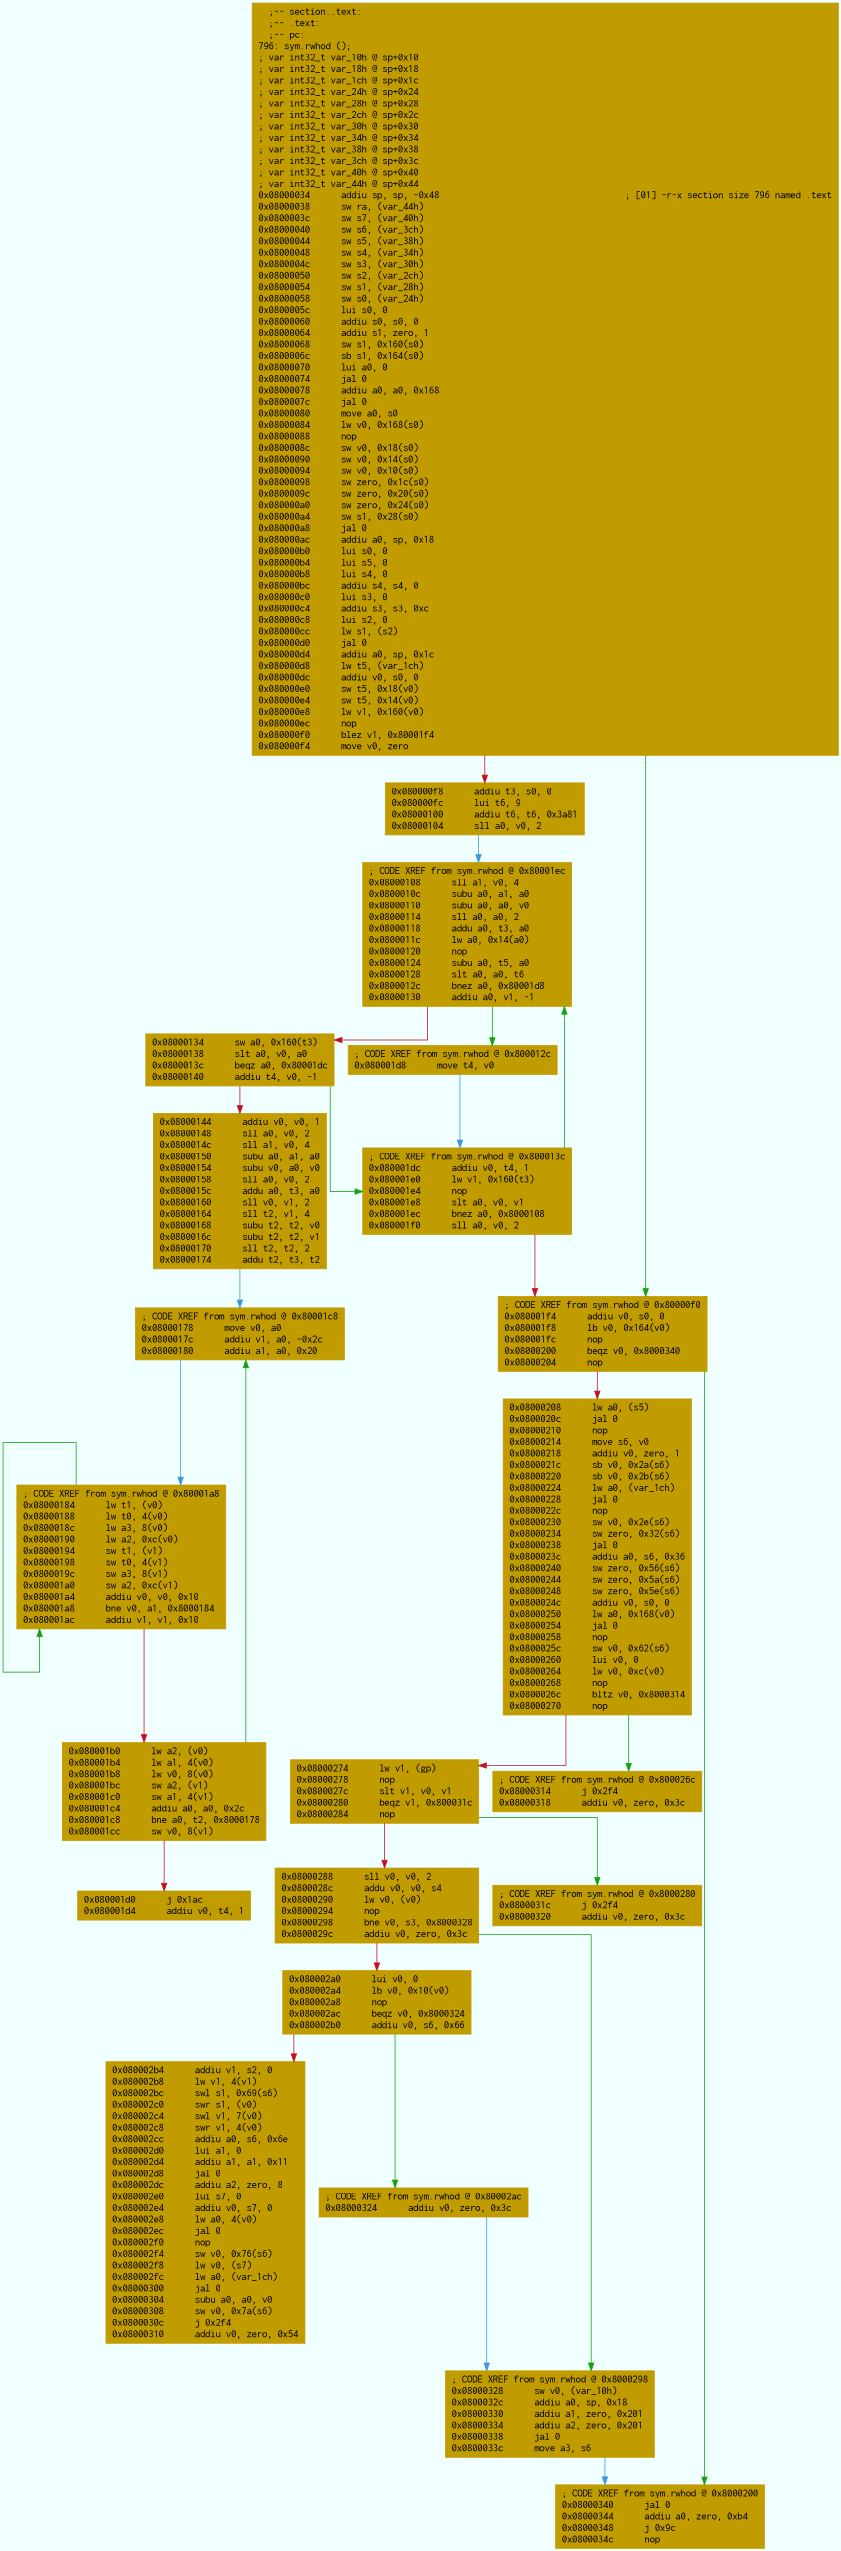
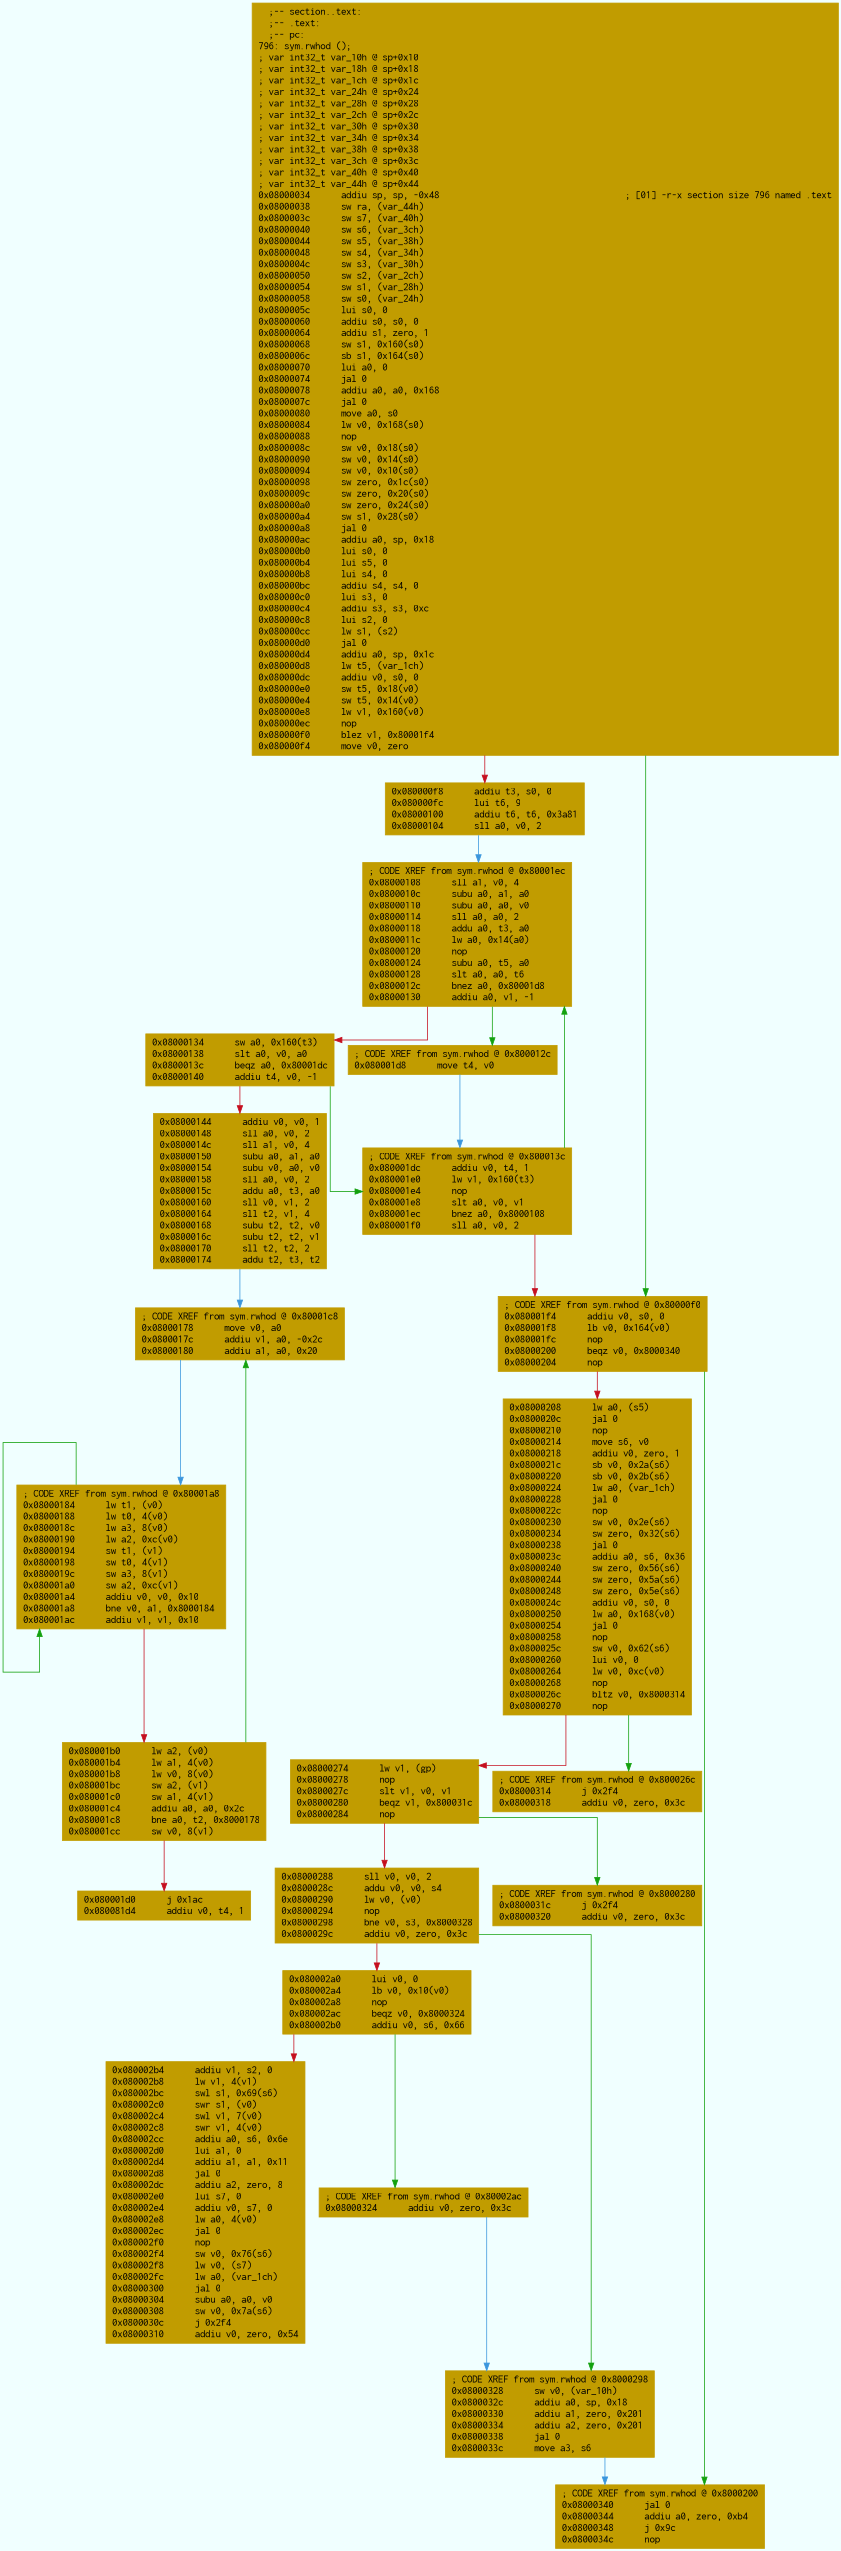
  digraph {
    bgcolor=azure
    fontname=Courier
    fontsize=8
    splines=ortho
    node [color="#c19c00" fillcolor="#c19c00" fontname=Courier shape=box style=filled]
    edge [arrowhead=normal color="#c50f1f"]
    n1 [label="  ;-- section..text:\l  ;-- .text:\l  ;-- pc:\l796: sym.rwhod ();\l; var int32_t var_10h @ sp+0x10\l; var int32_t var_18h @ sp+0x18\l; var int32_t var_1ch @ sp+0x1c\l; var int32_t var_24h @ sp+0x24\l; var int32_t var_28h @ sp+0x28\l; var int32_t var_2ch @ sp+0x2c\l; var int32_t var_30h @ sp+0x30\l; var int32_t var_34h @ sp+0x34\l; var int32_t var_38h @ sp+0x38\l; var int32_t var_3ch @ sp+0x3c\l; var int32_t var_40h @ sp+0x40\l; var int32_t var_44h @ sp+0x44\l0x08000034      addiu sp, sp, -0x48                                    ; [01] -r-x section size 796 named .text\l0x08000038      sw ra, (var_44h)\l0x0800003c      sw s7, (var_40h)\l0x08000040      sw s6, (var_3ch)\l0x08000044      sw s5, (var_38h)\l0x08000048      sw s4, (var_34h)\l0x0800004c      sw s3, (var_30h)\l0x08000050      sw s2, (var_2ch)\l0x08000054      sw s1, (var_28h)\l0x08000058      sw s0, (var_24h)\l0x0800005c      lui s0, 0\l0x08000060      addiu s0, s0, 0\l0x08000064      addiu s1, zero, 1\l0x08000068      sw s1, 0x160(s0)\l0x0800006c      sb s1, 0x164(s0)\l0x08000070      lui a0, 0\l0x08000074      jal 0\l0x08000078      addiu a0, a0, 0x168\l0x0800007c      jal 0\l0x08000080      move a0, s0\l0x08000084      lw v0, 0x168(s0)\l0x08000088      nop\l0x0800008c      sw v0, 0x18(s0)\l0x08000090      sw v0, 0x14(s0)\l0x08000094      sw v0, 0x10(s0)\l0x08000098      sw zero, 0x1c(s0)\l0x0800009c      sw zero, 0x20(s0)\l0x080000a0      sw zero, 0x24(s0)\l0x080000a4      sw s1, 0x28(s0)\l0x080000a8      jal 0\l0x080000ac      addiu a0, sp, 0x18\l0x080000b0      lui s0, 0\l0x080000b4      lui s5, 0\l0x080000b8      lui s4, 0\l0x080000bc      addiu s4, s4, 0\l0x080000c0      lui s3, 0\l0x080000c4      addiu s3, s3, 0xc\l0x080000c8      lui s2, 0\l0x080000cc      lw s1, (s2)\l0x080000d0      jal 0\l0x080000d4      addiu a0, sp, 0x1c\l0x080000d8      lw t5, (var_1ch)\l0x080000dc      addiu v0, s0, 0\l0x080000e0      sw t5, 0x18(v0)\l0x080000e4      sw t5, 0x14(v0)\l0x080000e8      lw v1, 0x160(v0)\l0x080000ec      nop\l0x080000f0      blez v1, 0x80001f4\l0x080000f4      move v0, zero\l"]
    n2 [label="0x080000f8      addiu t3, s0, 0\l0x080000fc      lui t6, 9\l0x08000100      addiu t6, t6, 0x3a81\l0x08000104      sll a0, v0, 2\l"]
    n3 [label="; CODE XREF from sym.rwhod @ 0x80000f0\l0x080001f4      addiu v0, s0, 0\l0x080001f8      lb v0, 0x164(v0)\l0x080001fc      nop\l0x08000200      beqz v0, 0x8000340\l0x08000204      nop\l"]
    n4 [label="; CODE XREF from sym.rwhod @ 0x80001ec\l0x08000108      sll a1, v0, 4\l0x0800010c      subu a0, a1, a0\l0x08000110      subu a0, a0, v0\l0x08000114      sll a0, a0, 2\l0x08000118      addu a0, t3, a0\l0x0800011c      lw a0, 0x14(a0)\l0x08000120      nop\l0x08000124      subu a0, t5, a0\l0x08000128      slt a0, a0, t6\l0x0800012c      bnez a0, 0x80001d8\l0x08000130      addiu a0, v1, -1\l"]
    n5 [label="0x08000134      sw a0, 0x160(t3)\l0x08000138      slt a0, v0, a0\l0x0800013c      beqz a0, 0x80001dc\l0x08000140      addiu t4, v0, -1\l"]
    n6 [label="; CODE XREF from sym.rwhod @ 0x800012c\l0x080001d8      move t4, v0\l"]
    n7 [label="0x08000144      addiu v0, v0, 1\l0x08000148      sll a0, v0, 2\l0x0800014c      sll a1, v0, 4\l0x08000150      subu a0, a1, a0\l0x08000154      subu v0, a0, v0\l0x08000158      sll a0, v0, 2\l0x0800015c      addu a0, t3, a0\l0x08000160      sll v0, v1, 2\l0x08000164      sll t2, v1, 4\l0x08000168      subu t2, t2, v0\l0x0800016c      subu t2, t2, v1\l0x08000170      sll t2, t2, 2\l0x08000174      addu t2, t3, t2\l"]
    n8 [label="; CODE XREF from sym.rwhod @ 0x800013c\l0x080001dc      addiu v0, t4, 1\l0x080001e0      lw v1, 0x160(t3)\l0x080001e4      nop\l0x080001e8      slt a0, v0, v1\l0x080001ec      bnez a0, 0x8000108\l0x080001f0      sll a0, v0, 2\l"]
    n9 [label="; CODE XREF from sym.rwhod @ 0x80001c8\l0x08000178      move v0, a0\l0x0800017c      addiu v1, a0, -0x2c\l0x08000180      addiu a1, a0, 0x20\l"]
    n10 [label="; CODE XREF from sym.rwhod @ 0x80001a8\l0x08000184      lw t1, (v0)\l0x08000188      lw t0, 4(v0)\l0x0800018c      lw a3, 8(v0)\l0x08000190      lw a2, 0xc(v0)\l0x08000194      sw t1, (v1)\l0x08000198      sw t0, 4(v1)\l0x0800019c      sw a3, 8(v1)\l0x080001a0      sw a2, 0xc(v1)\l0x080001a4      addiu v0, v0, 0x10\l0x080001a8      bne v0, a1, 0x8000184\l0x080001ac      addiu v1, v1, 0x10\l"]
    n11 [label="0x080001b0      lw a2, (v0)\l0x080001b4      lw a1, 4(v0)\l0x080001b8      lw v0, 8(v0)\l0x080001bc      sw a2, (v1)\l0x080001c0      sw a1, 4(v1)\l0x080001c4      addiu a0, a0, 0x2c\l0x080001c8      bne a0, t2, 0x8000178\l0x080001cc      sw v0, 8(v1)\l"]
-   n12 [label="0x080001d0      j 0x1ac\l0x080001d4      addiu v0, t4, 1\l"]
+   n12 [label="0x080001d0      j 0x1ac\l0x080081d4      addiu v0, t4, 1\l"]
    n13 [label="0x08000208      lw a0, (s5)\l0x0800020c      jal 0\l0x08000210      nop\l0x08000214      move s6, v0\l0x08000218      addiu v0, zero, 1\l0x0800021c      sb v0, 0x2a(s6)\l0x08000220      sb v0, 0x2b(s6)\l0x08000224      lw a0, (var_1ch)\l0x08000228      jal 0\l0x0800022c      nop\l0x08000230      sw v0, 0x2e(s6)\l0x08000234      sw zero, 0x32(s6)\l0x08000238      jal 0\l0x0800023c      addiu a0, s6, 0x36\l0x08000240      sw zero, 0x56(s6)\l0x08000244      sw zero, 0x5a(s6)\l0x08000248      sw zero, 0x5e(s6)\l0x0800024c      addiu v0, s0, 0\l0x08000250      lw a0, 0x168(v0)\l0x08000254      jal 0\l0x08000258      nop\l0x0800025c      sw v0, 0x62(s6)\l0x08000260      lui v0, 0\l0x08000264      lw v0, 0xc(v0)\l0x08000268      nop\l0x0800026c      bltz v0, 0x8000314\l0x08000270      nop\l"]
    n14 [label="; CODE XREF from sym.rwhod @ 0x8000200\l0x08000340      jal 0\l0x08000344      addiu a0, zero, 0xb4\l0x08000348      j 0x9c\l0x0800034c      nop\l"]
    n15 [label="0x08000274      lw v1, (gp)\l0x08000278      nop\l0x0800027c      slt v1, v0, v1\l0x08000280      beqz v1, 0x800031c\l0x08000284      nop\l"]
    n16 [label="; CODE XREF from sym.rwhod @ 0x800026c\l0x08000314      j 0x2f4\l0x08000318      addiu v0, zero, 0x3c\l"]
    n17 [label="0x08000288      sll v0, v0, 2\l0x0800028c      addu v0, v0, s4\l0x08000290      lw v0, (v0)\l0x08000294      nop\l0x08000298      bne v0, s3, 0x8000328\l0x0800029c      addiu v0, zero, 0x3c\l"]
    n18 [label="; CODE XREF from sym.rwhod @ 0x8000280\l0x0800031c      j 0x2f4\l0x08000320      addiu v0, zero, 0x3c\l"]
    n19 [label="0x080002a0      lui v0, 0\l0x080002a4      lb v0, 0x10(v0)\l0x080002a8      nop\l0x080002ac      beqz v0, 0x8000324\l0x080002b0      addiu v0, s6, 0x66\l"]
    n20 [label="; CODE XREF from sym.rwhod @ 0x8000298\l0x08000328      sw v0, (var_10h)\l0x0800032c      addiu a0, sp, 0x18\l0x08000330      addiu a1, zero, 0x201\l0x08000334      addiu a2, zero, 0x201\l0x08000338      jal 0\l0x0800033c      move a3, s6\l"]
    n21 [label="0x080002b4      addiu v1, s2, 0\l0x080002b8      lw v1, 4(v1)\l0x080002bc      swl s1, 0x69(s6)\l0x080002c0      swr s1, (v0)\l0x080002c4      swl v1, 7(v0)\l0x080002c8      swr v1, 4(v0)\l0x080002cc      addiu a0, s6, 0x6e\l0x080002d0      lui a1, 0\l0x080002d4      addiu a1, a1, 0x11\l0x080002d8      jal 0\l0x080002dc      addiu a2, zero, 8\l0x080002e0      lui s7, 0\l0x080002e4      addiu v0, s7, 0\l0x080002e8      lw a0, 4(v0)\l0x080002ec      jal 0\l0x080002f0      nop\l0x080002f4      sw v0, 0x76(s6)\l0x080002f8      lw v0, (s7)\l0x080002fc      lw a0, (var_1ch)\l0x08000300      jal 0\l0x08000304      subu a0, a0, v0\l0x08000308      sw v0, 0x7a(s6)\l0x0800030c      j 0x2f4\l0x08000310      addiu v0, zero, 0x54\l"]
    n22 [label="; CODE XREF from sym.rwhod @ 0x80002ac\l0x08000324      addiu v0, zero, 0x3c\l"]
    n1 -> n2
    n1 -> n3 [color="#13a10e"]
    n2 -> n4 [color="#3a96dd"]
    n3 -> n13
    n3 -> n14 [color="#13a10e"]
    n4 -> n5
    n4 -> n6 [color="#13a10e"]
    n5 -> n7
    n5 -> n8 [color="#13a10e"]
    n6 -> n8 [color="#3a96dd"]
    n7 -> n9 [color="#3a96dd"]
    n8 -> n3
    n8 -> n4 [color="#13a10e"]
    n9 -> n10 [color="#3a96dd"]
    n10 -> n10 [color="#13a10e"]
    n10 -> n11
    n11 -> n9 [color="#13a10e"]
    n11 -> n12
    n13 -> n15
    n13 -> n16 [color="#13a10e"]
    n15 -> n17
    n15 -> n18 [color="#13a10e"]
    n17 -> n19
    n17 -> n20 [color="#13a10e"]
    n19 -> n21
    n19 -> n22 [color="#13a10e"]
    n20 -> n14 [color="#3a96dd"]
    n22 -> n20 [color="#3a96dd"]
  }
